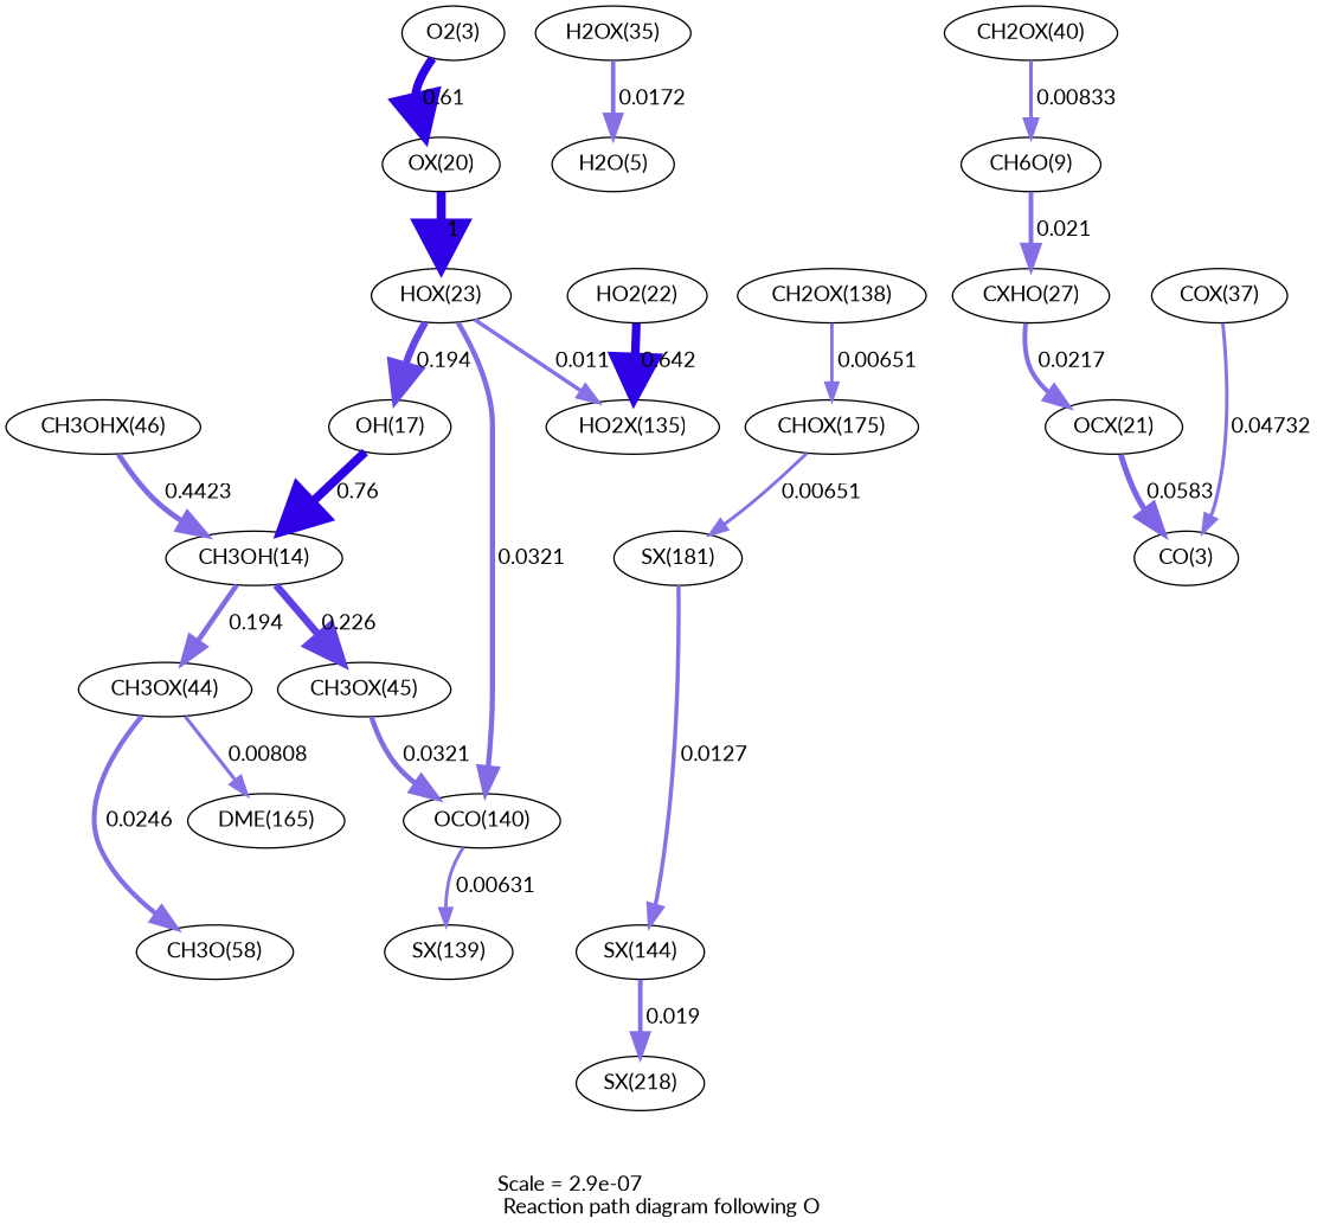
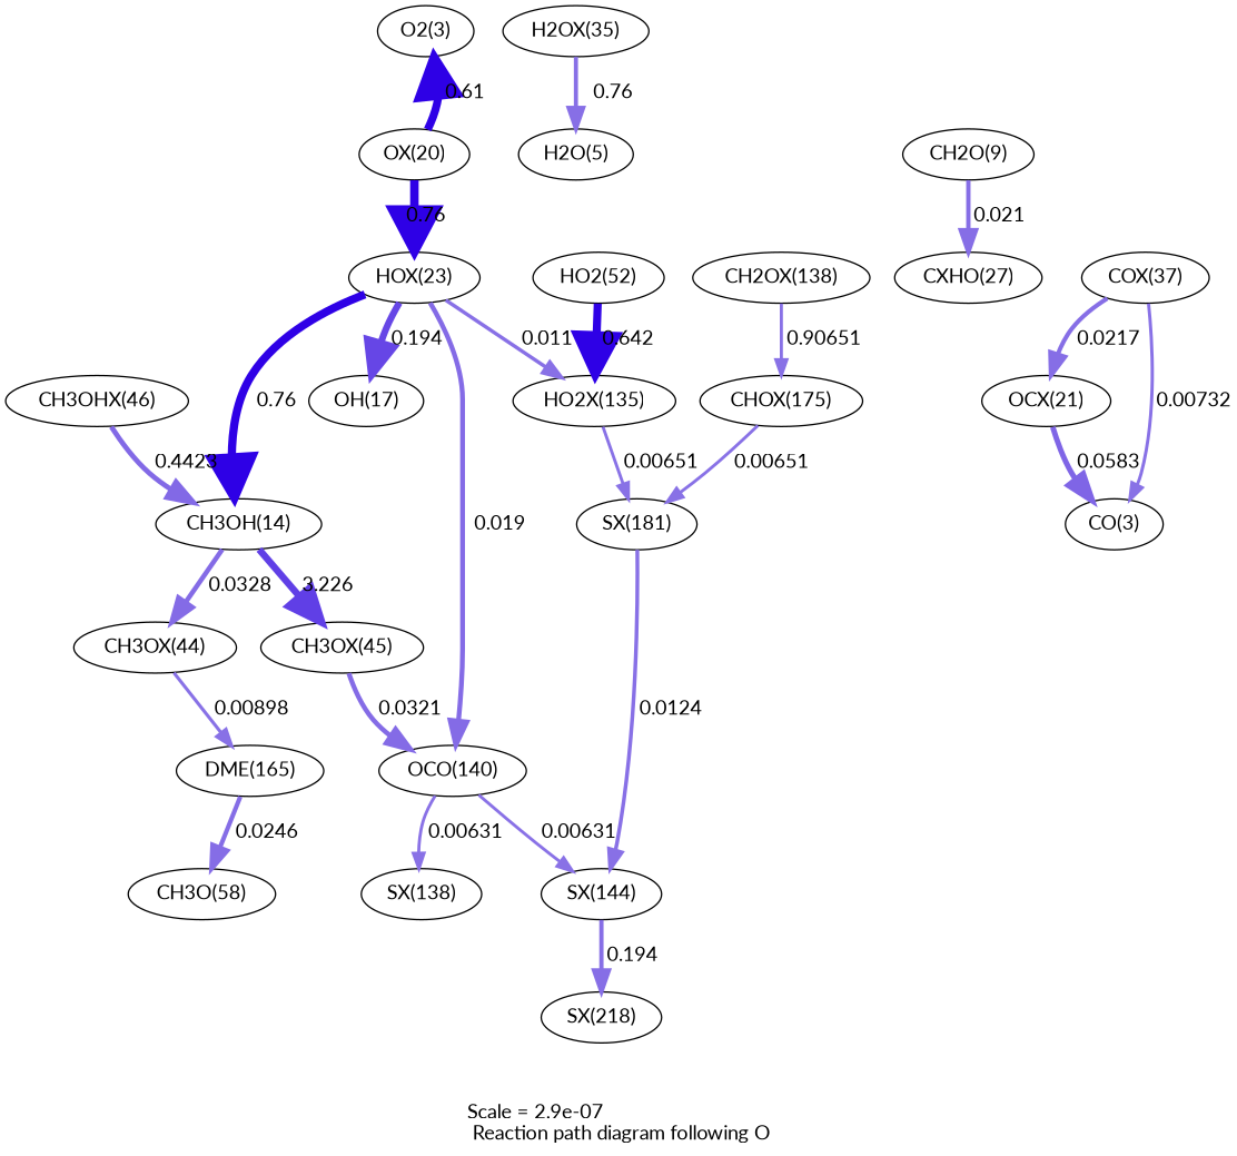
  digraph {
    fontname=Lato
    label="Scale = 2.9e-07\l Reaction path diagram following O"
    node [fontname=Lato]
    edge [arrowsize=1.1 color="0.7, 0.507, 0.9" fontname=Lato penwidth=2.2]
    n1 [label="O2(3)"]
    n2 [label="OX(20)"]
    n3 [label="HOX(23)"]
    n4 [label="CH3OH(14)"]
    n5 [label="OH(17)"]
    n6 [label="OCO(140)"]
    n7 [label="HO2X(135)"]
    n8 [label="SX(218)"]
    n9 [label="CH3OX(45)"]
    n10 [label="CH3OX(44)"]
-   n11 [label="SX(139)"]
+   n11 [label="SX(138)"]
    n12 [label="SX(144)"]
    n13 [label="SX(181)"]
    n14 [label="DME(165)"]
    n15 [label="CH3O(58)"]
    n16 [label="CH3OHX(46)"]
    n17 [label="H2OX(35)"]
    n18 [label="H2O(5)"]
-   n19 [label="HO2(22)"]
-   n20 [label="CH2OX(40)"]
-   n21 [label="CH6O(9)"]
+   n19 [label="HO2(52)"]
+   n21 [label="CH2O(9)"]
    n22 [label="CXHO(27)"]
    n23 [label="OCX(21)"]
    n24 [label="CO(3)"]
    n25 [label="CH2OX(138)"]
    n26 [label="CHOX(175)"]
    n27 [label="COX(37)"]
-   n1 -> n2 [arrowsize=2.81 color="0.7, 1.11, 0.9" label=" 0.61" penwidth=5.63]
-   n2 -> n3 [arrowsize=3 color="0.7, 1.5, 0.9" label=" 1" penwidth=6]
-   n5 -> n4 [arrowsize=2.9 color="0.7, 1.26, 0.9" label=" 0.76" penwidth=5.79]
+   n2 -> n1 [arrowsize=2.81 color="0.7, 1.11, 0.9" label=" 0.61" penwidth=5.63]
+   n2 -> n3 [arrowsize=3 color="0.7, 1.5, 0.9" label=" 0.76" penwidth=6]
+   n3 -> n4 [arrowsize=2.9 color="0.7, 1.26, 0.9" label=" 0.76" penwidth=5.79]
    n3 -> n5 [arrowsize=2.38 color="0.7, 0.694, 0.9" label=" 0.194" penwidth=4.76]
-   n3 -> n6 [arrowsize=1.7 color="0.7, 0.532, 0.9" label=" 0.0321" penwidth=3.4]
+   n3 -> n6 [arrowsize=1.7 color="0.7, 0.532, 0.9" label=" 0.019" penwidth=3.4]
    n3 -> n7 [arrowsize=1.3 color="0.7, 0.511, 0.9" label=" 0.011" penwidth=2.6]
-   n4 -> n9 [arrowsize=2.44 color="0.7, 0.726, 0.9" label=" 0.226" penwidth=4.88]
-   n4 -> n10 [arrowsize=1.71 color="0.7, 0.533, 0.9" label=" 0.194" penwidth=3.42]
+   n4 -> n9 [arrowsize=2.44 color="0.7, 0.726, 0.9" label=" 3.226" penwidth=4.88]
+   n4 -> n10 [arrowsize=1.71 color="0.7, 0.533, 0.9" label=" 0.0328" penwidth=3.42]
    n6 -> n11 [arrowsize=1.09 color="0.7, 0.506, 0.9" label=" 0.00631" penwidth=2.18]
+   n6 -> n12 [arrowsize=1.09 color="0.7, 0.506, 0.9" label=" 0.00631" penwidth=2.18]
+   n7 -> n13 [label=" 0.00651"]
    n9 -> n6 [arrowsize=1.7 color="0.7, 0.532, 0.9" label=" 0.0321" penwidth=3.4]
-   n10 -> n14 [arrowsize=1.18 color="0.7, 0.508, 0.9" label=" 0.00808" penwidth=2.36]
-   n10 -> n15 [arrowsize=1.6 color="0.7, 0.525, 0.9" label=" 0.0246" penwidth=3.2]
-   n12 -> n8 [arrowsize=1.5 color="0.7, 0.519, 0.9" label=" 0.019" penwidth=3.01]
-   n13 -> n12 [arrowsize=1.34 color="0.7, 0.512, 0.9" label=" 0.0127" penwidth=2.69]
+   n10 -> n14 [arrowsize=1.18 color="0.7, 0.508, 0.9" label=" 0.00898" penwidth=2.36]
+   n14 -> n15 [arrowsize=1.6 color="0.7, 0.525, 0.9" label=" 0.0246" penwidth=3.2]
+   n12 -> n8 [arrowsize=1.5 color="0.7, 0.519, 0.9" label=" 0.194" penwidth=3.01]
+   n13 -> n12 [arrowsize=1.34 color="0.7, 0.512, 0.9" label=" 0.0124" penwidth=2.69]
    n16 -> n4 [arrowsize=1.81 color="0.7, 0.542, 0.9" label=" 0.4423" penwidth=3.61]
-   n17 -> n18 [arrowsize=1.47 color="0.7, 0.517, 0.9" label=" 0.0172" penwidth=2.93]
+   n17 -> n18 [arrowsize=1.47 color="0.7, 0.517, 0.9" label=" 0.76" penwidth=2.93]
    n19 -> n7 [arrowsize=2.83 color="0.7, 1.14, 0.9" label=" 0.642" penwidth=5.67]
-   n20 -> n21 [arrowsize=1.19 color="0.7, 0.508, 0.9" label=" 0.00833" penwidth=2.38]
    n21 -> n22 [arrowsize=1.54 color="0.7, 0.521, 0.9" label=" 0.021" penwidth=3.08]
-   n22 -> n23 [arrowsize=1.55 color="0.7, 0.522, 0.9" label=" 0.0217" penwidth=3.11]
+   n27 -> n23 [arrowsize=1.55 color="0.7, 0.522, 0.9" label=" 0.0217" penwidth=3.11]
    n23 -> n24 [arrowsize=1.93 color="0.7, 0.558, 0.9" label=" 0.0583" penwidth=3.85]
-   n25 -> n26 [label=" 0.00651"]
+   n25 -> n26 [label=" 0.90651"]
    n26 -> n13 [label=" 0.00651"]
-   n27 -> n24 [arrowsize=1.14 label=" 0.04732" penwidth=2.29]
+   n27 -> n24 [arrowsize=1.14 label=" 0.00732" penwidth=2.29]
  }
